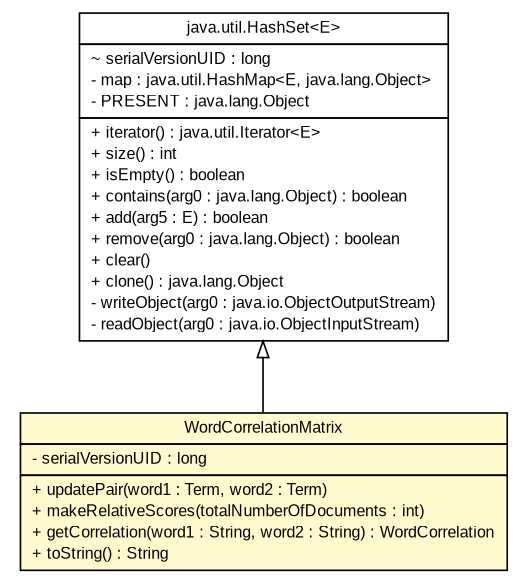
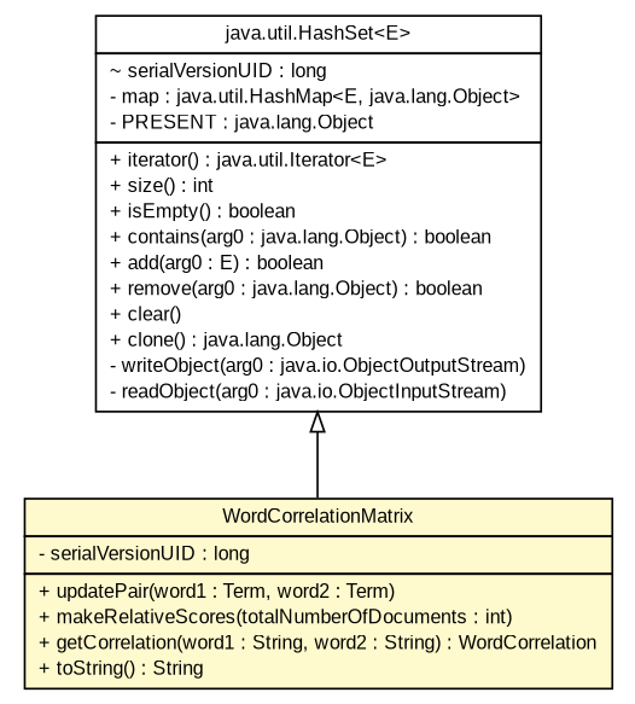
  digraph {
    nodesep=0.25
    ranksep=0.5
    node [fontcolor=black fontname=arial fontsize=10.0 shape=plaintext]
    n1 [label=<<table title="tud.iir.classification.WordCorrelationMatrix" border="0" cellborder="1" cellspacing="0" cellpadding="2" port="p" bgcolor="lemonChiffon" href="./WordCorrelationMatrix.html"> 		<tr><td><table border="0" cellspacing="0" cellpadding="1"> <tr><td align="center" balign="center"> WordCorrelationMatrix </td></tr> 		</table></td></tr> 		<tr><td><table border="0" cellspacing="0" cellpadding="1"> <tr><td align="left" balign="left"> - serialVersionUID : long </td></tr> 		</table></td></tr> 		<tr><td><table border="0" cellspacing="0" cellpadding="1"> <tr><td align="left" balign="left"> + updatePair(word1 : Term, word2 : Term) </td></tr> <tr><td align="left" balign="left"> + makeRelativeScores(totalNumberOfDocuments : int) </td></tr> <tr><td align="left" balign="left"> + getCorrelation(word1 : String, word2 : String) : WordCorrelation </td></tr> <tr><td align="left" balign="left"> + toString() : String </td></tr> 		</table></td></tr> 		</table>>]
-   n2 [label=<<table title="java.util.HashSet" border="0" cellborder="1" cellspacing="0" cellpadding="2" port="p" href="http://java.sun.com/j2se/1.4.2/docs/api/java/util/HashSet.html"> 		<tr><td><table border="0" cellspacing="0" cellpadding="1"> <tr><td align="center" balign="center"> java.util.HashSet&lt;E&gt; </td></tr> 		</table></td></tr> 		<tr><td><table border="0" cellspacing="0" cellpadding="1"> <tr><td align="left" balign="left"> ~ serialVersionUID : long </td></tr> <tr><td align="left" balign="left"> - map : java.util.HashMap&lt;E, java.lang.Object&gt; </td></tr> <tr><td align="left" balign="left"> - PRESENT : java.lang.Object </td></tr> 		</table></td></tr> 		<tr><td><table border="0" cellspacing="0" cellpadding="1"> <tr><td align="left" balign="left"> + iterator() : java.util.Iterator&lt;E&gt; </td></tr> <tr><td align="left" balign="left"> + size() : int </td></tr> <tr><td align="left" balign="left"> + isEmpty() : boolean </td></tr> <tr><td align="left" balign="left"> + contains(arg0 : java.lang.Object) : boolean </td></tr> <tr><td align="left" balign="left"> + add(arg5 : E) : boolean </td></tr> <tr><td align="left" balign="left"> + remove(arg0 : java.lang.Object) : boolean </td></tr> <tr><td align="left" balign="left"> + clear() </td></tr> <tr><td align="left" balign="left"> + clone() : java.lang.Object </td></tr> <tr><td align="left" balign="left"> - writeObject(arg0 : java.io.ObjectOutputStream) </td></tr> <tr><td align="left" balign="left"> - readObject(arg0 : java.io.ObjectInputStream) </td></tr> 		</table></td></tr> 		</table>>]
+   n2 [label=<<table title="java.util.HashSet" border="0" cellborder="1" cellspacing="0" cellpadding="2" port="p" href="http://java.sun.com/j2se/1.4.2/docs/api/java/util/HashSet.html"> 		<tr><td><table border="0" cellspacing="0" cellpadding="1"> <tr><td align="center" balign="center"> java.util.HashSet&lt;E&gt; </td></tr> 		</table></td></tr> 		<tr><td><table border="0" cellspacing="0" cellpadding="1"> <tr><td align="left" balign="left"> ~ serialVersionUID : long </td></tr> <tr><td align="left" balign="left"> - map : java.util.HashMap&lt;E, java.lang.Object&gt; </td></tr> <tr><td align="left" balign="left"> - PRESENT : java.lang.Object </td></tr> 		</table></td></tr> 		<tr><td><table border="0" cellspacing="0" cellpadding="1"> <tr><td align="left" balign="left"> + iterator() : java.util.Iterator&lt;E&gt; </td></tr> <tr><td align="left" balign="left"> + size() : int </td></tr> <tr><td align="left" balign="left"> + isEmpty() : boolean </td></tr> <tr><td align="left" balign="left"> + contains(arg0 : java.lang.Object) : boolean </td></tr> <tr><td align="left" balign="left"> + add(arg0 : E) : boolean </td></tr> <tr><td align="left" balign="left"> + remove(arg0 : java.lang.Object) : boolean </td></tr> <tr><td align="left" balign="left"> + clear() </td></tr> <tr><td align="left" balign="left"> + clone() : java.lang.Object </td></tr> <tr><td align="left" balign="left"> - writeObject(arg0 : java.io.ObjectOutputStream) </td></tr> <tr><td align="left" balign="left"> - readObject(arg0 : java.io.ObjectInputStream) </td></tr> 		</table></td></tr> 		</table>>]
    n2 -> n1 [arrowtail=empty dir=back fontname=arial fontsize=10 headport=p labelfontname=arial labelfontsize=10 tailport=p]
  }
